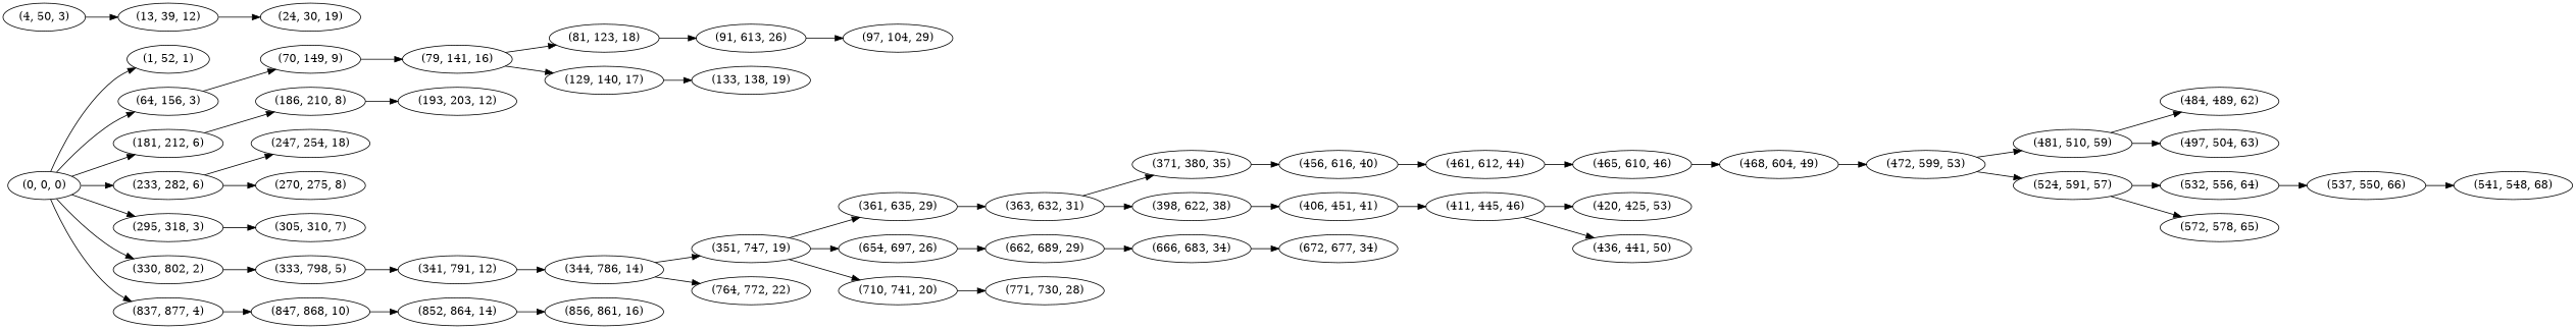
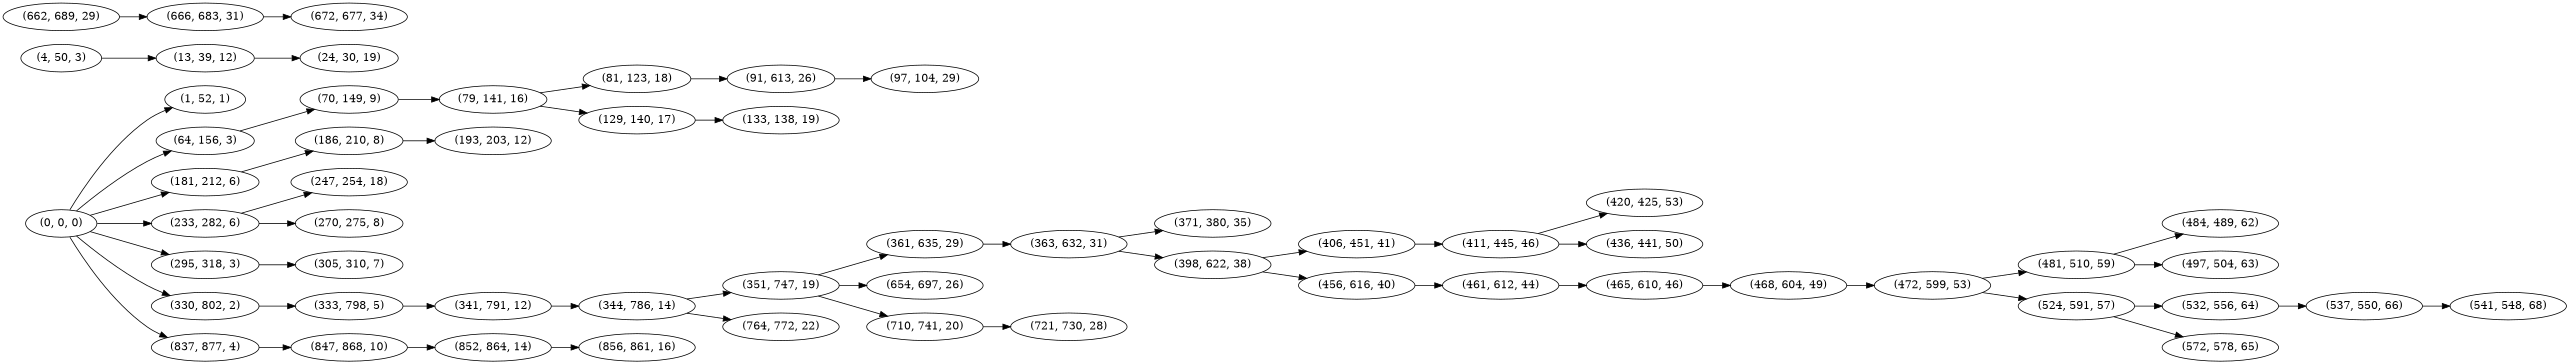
  digraph {
    rankdir=LR
    "(0, 0, 0)"
    "(1, 52, 1)"
    "(64, 156, 3)"
    "(181, 212, 6)"
    "(233, 282, 6)"
    "(295, 318, 3)"
    "(330, 802, 2)"
    "(837, 877, 4)"
    "(70, 149, 9)"
    "(186, 210, 8)"
    "(247, 254, 18)"
    "(270, 275, 8)"
    "(305, 310, 7)"
    "(333, 798, 5)"
    "(847, 868, 10)"
    "(4, 50, 3)"
    "(13, 39, 12)"
    "(24, 30, 19)"
    "(79, 141, 16)"
    "(81, 123, 18)"
    "(129, 140, 17)"
    n22 [label="(91, 613, 26)"]
    "(133, 138, 19)"
    "(97, 104, 29)"
    "(193, 203, 12)"
    "(341, 791, 12)"
    "(344, 786, 14)"
    "(351, 747, 19)"
    "(764, 772, 22)"
    "(361, 635, 29)"
    "(654, 697, 26)"
    "(710, 741, 20)"
    "(363, 632, 31)"
    "(662, 689, 29)"
-   "(721, 730, 28)" [label="(771, 730, 28)"]
+   "(721, 730, 28)"
    "(371, 380, 35)"
    "(398, 622, 38)"
    "(406, 451, 41)"
    "(456, 616, 40)"
    "(411, 445, 46)"
    "(461, 612, 44)"
    "(420, 425, 53)"
    "(436, 441, 50)"
    "(465, 610, 46)"
    "(468, 604, 49)"
    "(472, 599, 53)"
    "(481, 510, 59)"
    "(524, 591, 57)"
    "(484, 489, 62)"
    "(497, 504, 63)"
    "(532, 556, 64)"
    "(572, 578, 65)"
    "(537, 550, 66)"
    "(541, 548, 68)"
-   "(666, 683, 31)" [label="(666, 683, 34)"]
+   "(666, 683, 31)"
    "(672, 677, 34)"
    "(852, 864, 14)"
    "(856, 861, 16)"
    "(0, 0, 0)" -> "(1, 52, 1)"
    "(0, 0, 0)" -> "(64, 156, 3)"
    "(0, 0, 0)" -> "(181, 212, 6)"
    "(0, 0, 0)" -> "(233, 282, 6)"
    "(0, 0, 0)" -> "(295, 318, 3)"
    "(0, 0, 0)" -> "(330, 802, 2)"
    "(0, 0, 0)" -> "(837, 877, 4)"
    "(64, 156, 3)" -> "(70, 149, 9)"
    "(181, 212, 6)" -> "(186, 210, 8)"
    "(233, 282, 6)" -> "(247, 254, 18)"
    "(233, 282, 6)" -> "(270, 275, 8)"
    "(295, 318, 3)" -> "(305, 310, 7)"
    "(330, 802, 2)" -> "(333, 798, 5)"
    "(837, 877, 4)" -> "(847, 868, 10)"
    "(70, 149, 9)" -> "(79, 141, 16)"
    "(186, 210, 8)" -> "(193, 203, 12)"
    "(333, 798, 5)" -> "(341, 791, 12)"
    "(847, 868, 10)" -> "(852, 864, 14)"
    "(4, 50, 3)" -> "(13, 39, 12)"
    "(13, 39, 12)" -> "(24, 30, 19)"
    "(79, 141, 16)" -> "(81, 123, 18)"
    "(79, 141, 16)" -> "(129, 140, 17)"
    "(81, 123, 18)" -> n22
    "(129, 140, 17)" -> "(133, 138, 19)"
    n22 -> "(97, 104, 29)"
    "(341, 791, 12)" -> "(344, 786, 14)"
    "(344, 786, 14)" -> "(351, 747, 19)"
    "(344, 786, 14)" -> "(764, 772, 22)"
    "(351, 747, 19)" -> "(361, 635, 29)"
    "(351, 747, 19)" -> "(654, 697, 26)"
    "(351, 747, 19)" -> "(710, 741, 20)"
    "(361, 635, 29)" -> "(363, 632, 31)"
-   "(654, 697, 26)" -> "(662, 689, 29)"
    "(710, 741, 20)" -> "(721, 730, 28)"
    "(363, 632, 31)" -> "(371, 380, 35)"
    "(363, 632, 31)" -> "(398, 622, 38)"
    "(662, 689, 29)" -> "(666, 683, 31)"
    "(398, 622, 38)" -> "(406, 451, 41)"
-   "(371, 380, 35)" -> "(456, 616, 40)"
+   "(398, 622, 38)" -> "(456, 616, 40)"
    "(406, 451, 41)" -> "(411, 445, 46)"
    "(456, 616, 40)" -> "(461, 612, 44)"
    "(411, 445, 46)" -> "(420, 425, 53)"
    "(411, 445, 46)" -> "(436, 441, 50)"
    "(461, 612, 44)" -> "(465, 610, 46)"
    "(465, 610, 46)" -> "(468, 604, 49)"
    "(468, 604, 49)" -> "(472, 599, 53)"
    "(472, 599, 53)" -> "(481, 510, 59)"
    "(472, 599, 53)" -> "(524, 591, 57)"
    "(481, 510, 59)" -> "(484, 489, 62)"
    "(481, 510, 59)" -> "(497, 504, 63)"
    "(524, 591, 57)" -> "(532, 556, 64)"
    "(524, 591, 57)" -> "(572, 578, 65)"
    "(532, 556, 64)" -> "(537, 550, 66)"
    "(537, 550, 66)" -> "(541, 548, 68)"
    "(666, 683, 31)" -> "(672, 677, 34)"
    "(852, 864, 14)" -> "(856, 861, 16)"
  }
